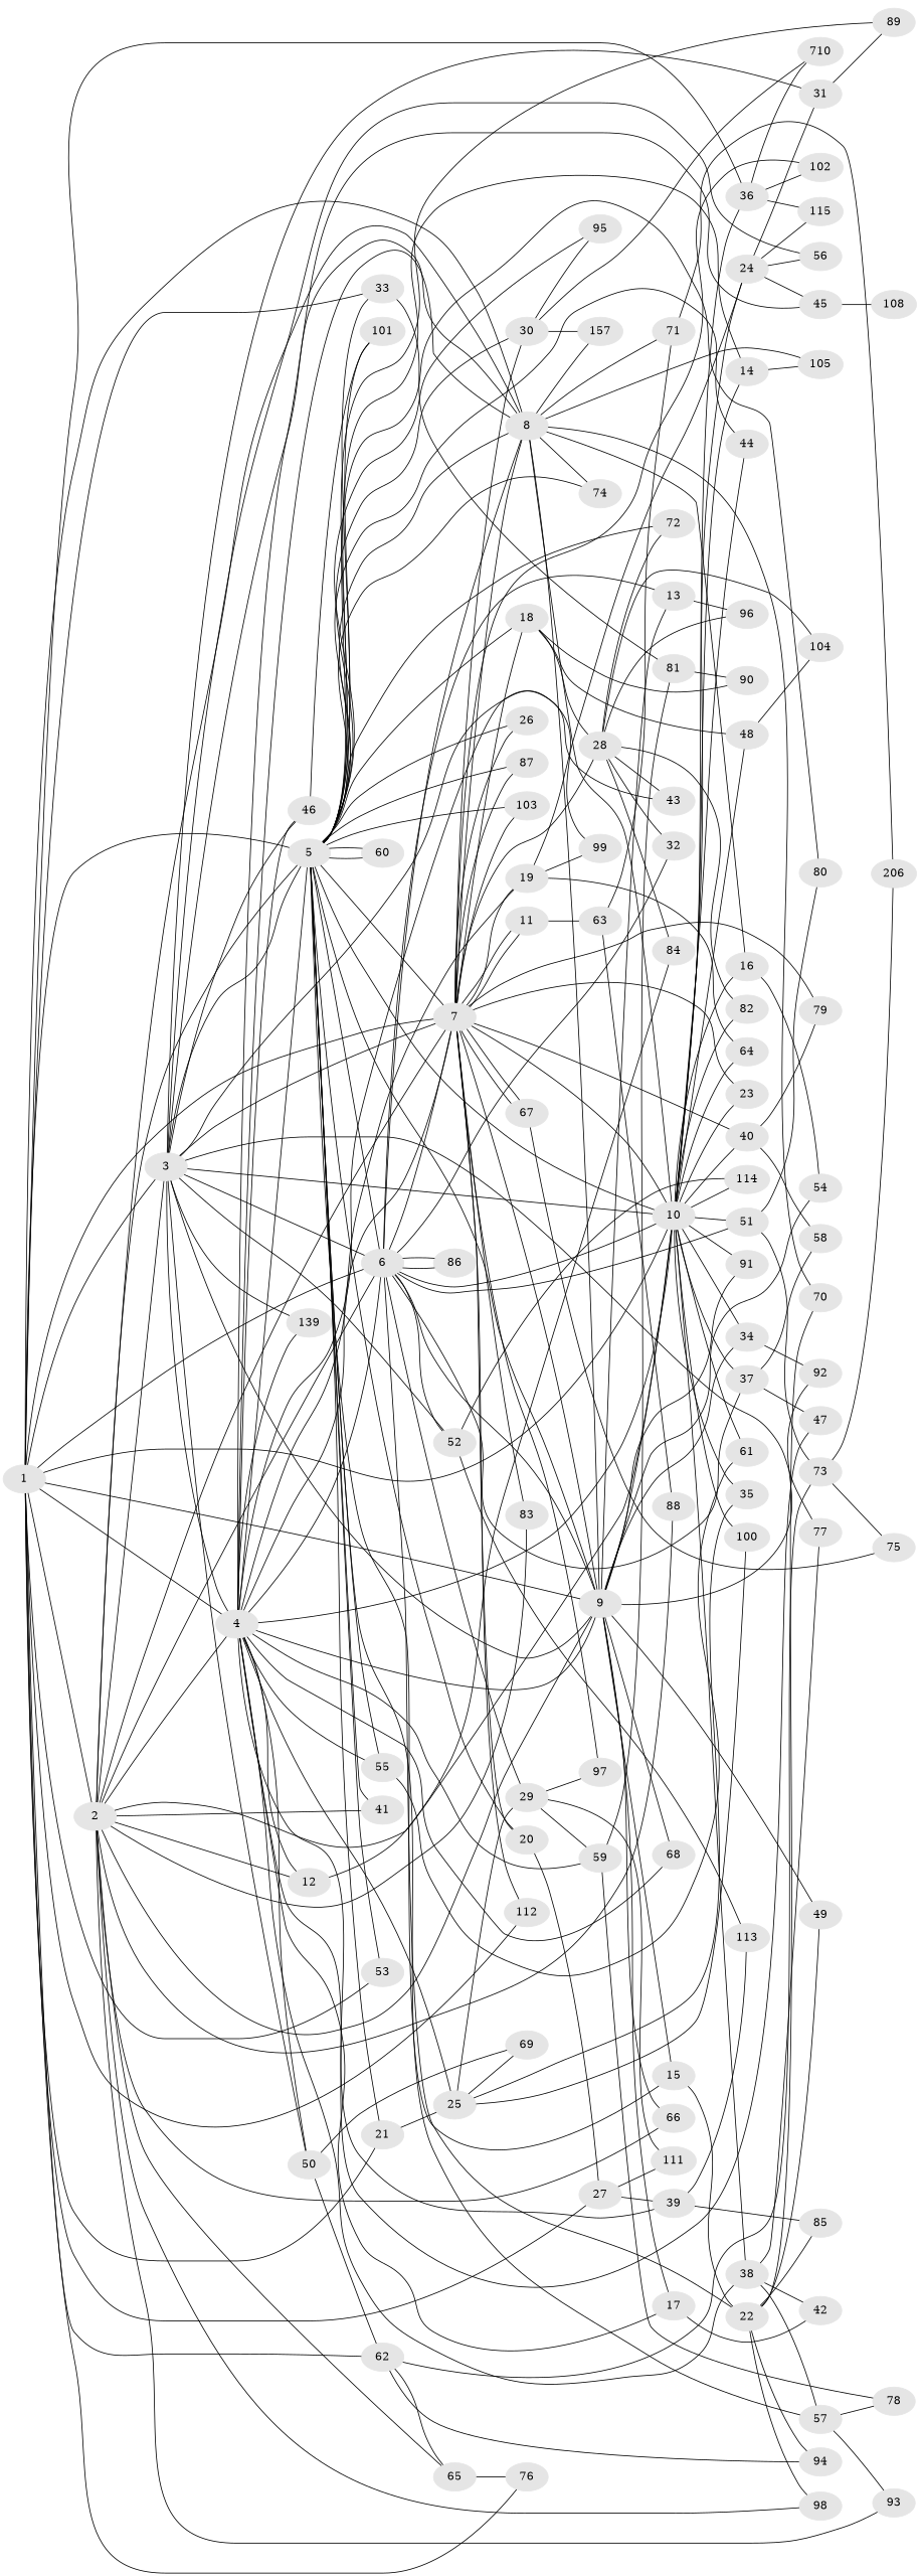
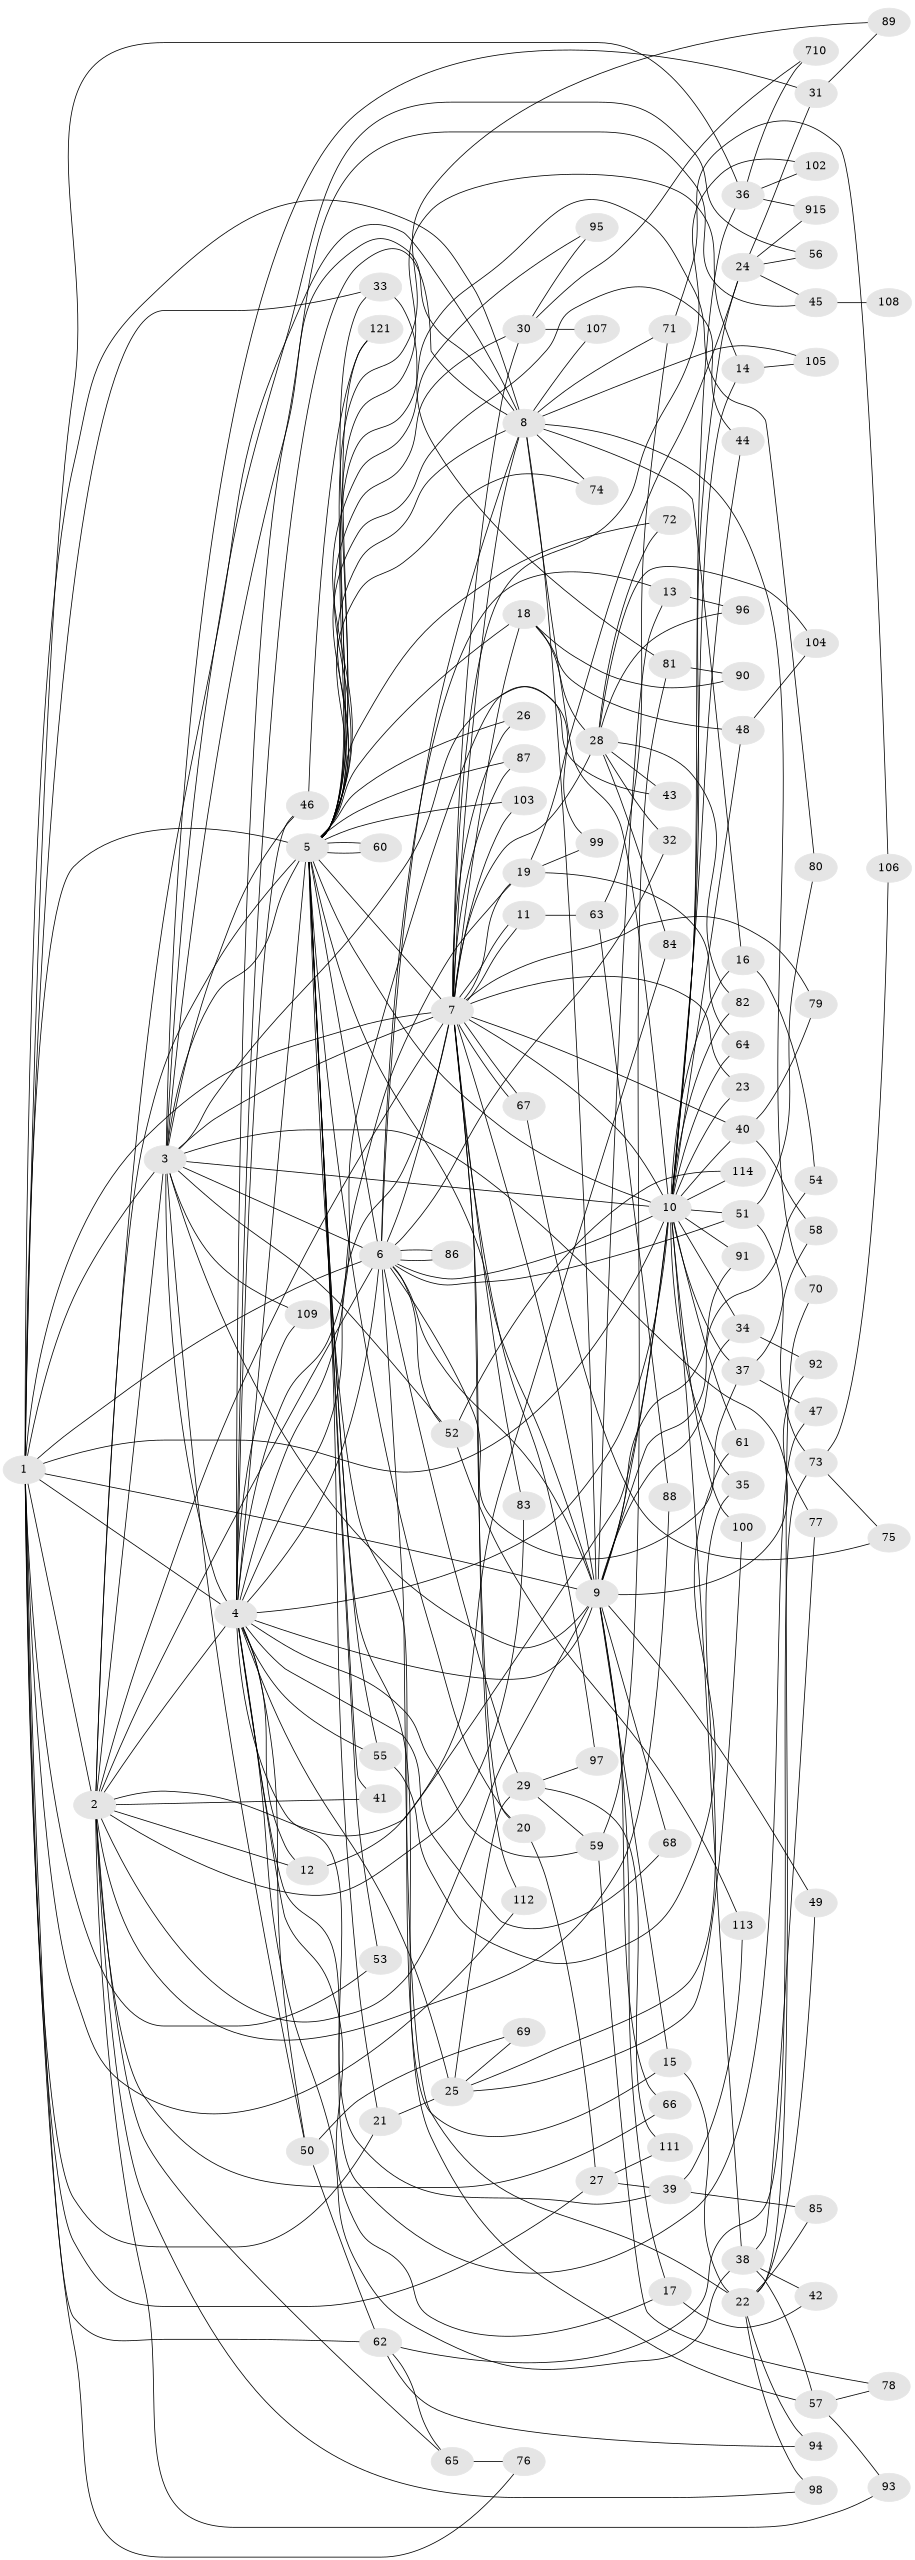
  graph {
    rankdir=LR
    node [color=gray90 style=filled]
    1
    2
    3
    4
    5
    6
    7
    8
    9
    10
    21
    27
    33
    36
    53
    62
    76
    112
    12
    41
    65
    66
    83
    88
    93
    98
    31
    46
    50
    52
    56
    77
    99
-   109 [label=139]
+   109
    17
    19
    25
    38
    39
    43
    45
    47
    55
    59
    68
    14
    15
    18
    20
    26
    30
    44
    57
    60
    72
    74
    80
    87
    89
    95
-   101
+   101 [label=121]
    103
    13
    22
    29
    32
    37
    51
    86
    11
    23
    28
    40
    67
    79
    97
    102
    16
    70
    71
    105
-   107 [label=157]
+   107
    34
    49
    54
    91
    92
    24
    35
    48
    61
    64
    82
    100
    114
    111
    81
-   115
+   115 [label=915]
    n99 [label=710]
    94
    73
    84
    63
    69
    113
    42
    85
    108
    78
    90
    96
    58
    104
    75
-   106 [label=206]
+   106
    1 -- 2
    1 -- 3
    1 -- 4
    1 -- 5
    1 -- 6
    1 -- 7
    1 -- 8
    1 -- 9
    1 -- 10
    1 -- 21
    1 -- 27
    1 -- 33
    1 -- 36
    1 -- 53
    1 -- 62
    1 -- 76
    1 -- 112
    2 -- 3
    2 -- 4
    2 -- 5
    2 -- 6
    2 -- 7
    2 -- 8
    2 -- 9
    2 -- 10
    2 -- 12
    2 -- 41
    2 -- 65
    2 -- 66
    2 -- 83
    2 -- 88
    2 -- 93
    2 -- 98
    3 -- 4
    3 -- 5
    3 -- 6
    3 -- 7
    3 -- 8
    3 -- 9
    3 -- 10
    3 -- 31
    3 -- 46
    3 -- 50
    3 -- 52
    3 -- 56
    3 -- 77
    3 -- 99
    3 -- 109
    4 -- 5
    4 -- 6
    4 -- 7
    4 -- 8
    4 -- 9
    4 -- 10
    4 -- 12
    4 -- 46
    4 -- 50
    4 -- 109
    4 -- 17
    4 -- 19
    4 -- 25
    4 -- 38
    4 -- 39
    4 -- 43
    4 -- 45
    4 -- 47
    4 -- 55
    4 -- 59
    4 -- 68
    5 -- 6
    5 -- 7
    5 -- 8
    5 -- 9
    5 -- 10
    5 -- 21
    5 -- 33
    5 -- 53
    5 -- 41
    5 -- 55
    5 -- 14
    5 -- 15
    5 -- 18
    5 -- 20
    5 -- 26
    5 -- 30
    5 -- 44
    5 -- 57
    5 -- 60
    5 -- 60
    5 -- 72
    5 -- 74
    5 -- 80
    5 -- 87
    5 -- 89
    5 -- 95
    5 -- 101
    5 -- 103
    6 -- 7
    6 -- 8
    6 -- 9
    6 -- 10
    6 -- 52
    6 -- 13
    6 -- 22
    6 -- 29
    6 -- 32
    6 -- 37
    6 -- 51
    6 -- 86
    6 -- 86
    7 -- 8
    7 -- 9
    7 -- 10
    7 -- 112
    7 -- 83
    7 -- 19
    7 -- 18
    7 -- 20
    7 -- 26
    7 -- 30
    7 -- 87
    7 -- 103
    7 -- 11
    7 -- 11
    7 -- 23
    7 -- 28
    7 -- 40
    7 -- 67
    7 -- 67
    7 -- 79
    7 -- 97
    7 -- 102
    8 -- 9
    8 -- 10
    8 -- 74
    8 -- 16
    8 -- 70
    8 -- 71
    8 -- 105
    8 -- 107
    9 -- 10
    9 -- 66
    9 -- 17
    9 -- 68
    9 -- 15
    9 -- 13
    9 -- 34
    9 -- 49
    9 -- 54
    9 -- 91
    9 -- 92
    10 -- 36
    10 -- 38
    10 -- 14
    10 -- 44
    10 -- 37
    10 -- 51
    10 -- 23
    10 -- 40
    10 -- 16
    10 -- 34
    10 -- 91
    10 -- 24
    10 -- 35
    10 -- 48
    10 -- 61
    10 -- 64
    10 -- 82
    10 -- 100
    10 -- 114
    21 -- 25
    27 -- 39
    27 -- 111
    33 -- 81
    36 -- 102
    36 -- 115
    36 -- n99
    62 -- 65
    62 -- 94
    62 -- 73
    12 -- 84
    65 -- 76
    31 -- 89
    46 -- 101
    50 -- 62
    50 -- 69
    52 -- 114
    52 -- 113
    17 -- 42
    19 -- 99
    19 -- 24
    19 -- 64
    25 -- 29
    25 -- 35
    25 -- 100
    25 -- 69
    38 -- 77
    38 -- 57
    38 -- 42
    39 -- 113
    39 -- 85
    45 -- 108
    55 -- 61
    59 -- 81
    59 -- 78
    14 -- 105
    15 -- 22
    18 -- 28
    18 -- 48
    18 -- 90
    20 -- 27
    30 -- 95
    30 -- 107
    30 -- n99
    57 -- 93
    57 -- 78
    13 -- 96
    22 -- 98
    22 -- 70
    22 -- 49
    22 -- 94
    22 -- 85
    29 -- 59
    29 -- 97
    29 -- 111
    37 -- 47
    37 -- 58
    51 -- 80
    51 -- 73
    11 -- 63
    28 -- 43
    28 -- 72
    28 -- 32
    28 -- 82
    28 -- 84
    28 -- 96
    28 -- 104
    40 -- 79
    40 -- 58
    67 -- 75
    16 -- 54
    71 -- 106
    34 -- 92
    24 -- 31
    24 -- 56
    24 -- 45
    24 -- 115
    48 -- 104
    81 -- 90
    73 -- 75
    73 -- 106
    63 -- 88
    63 -- 71
  }
